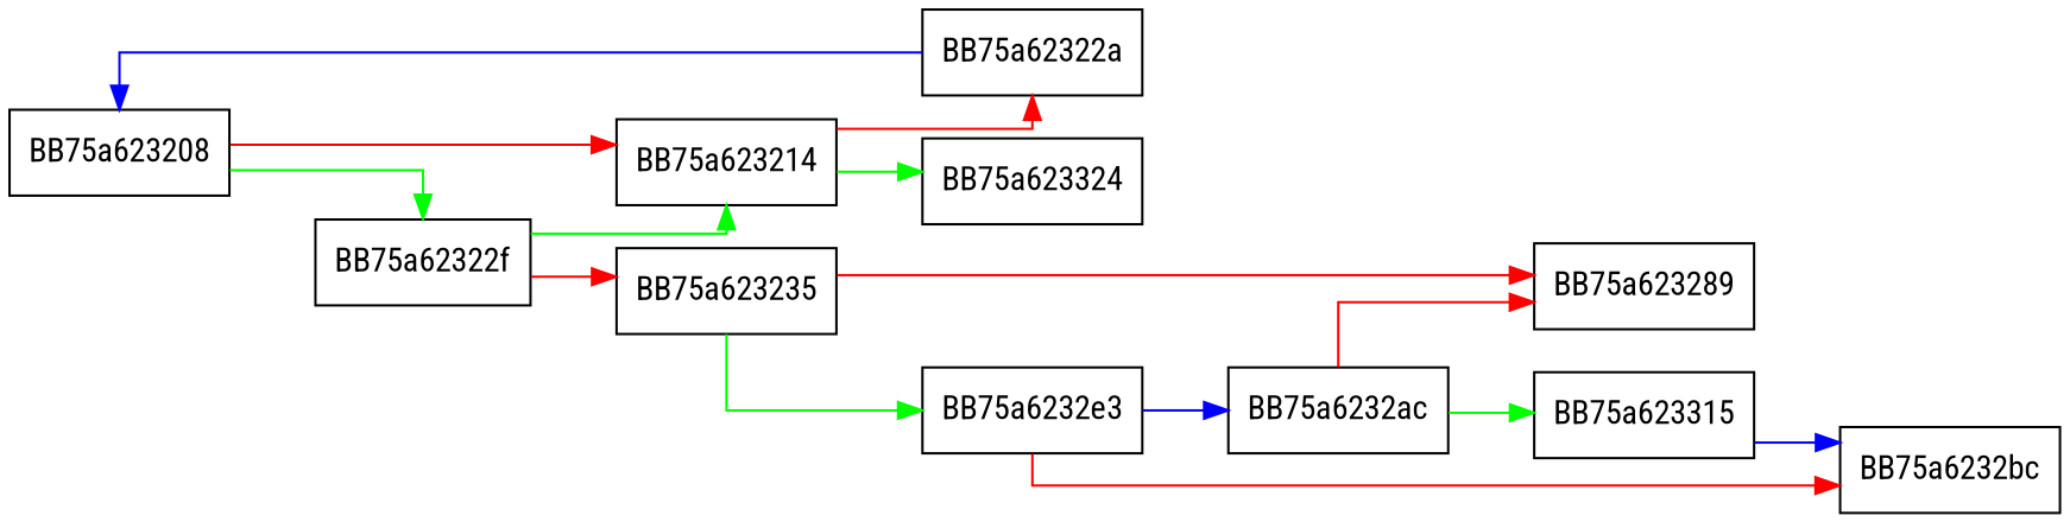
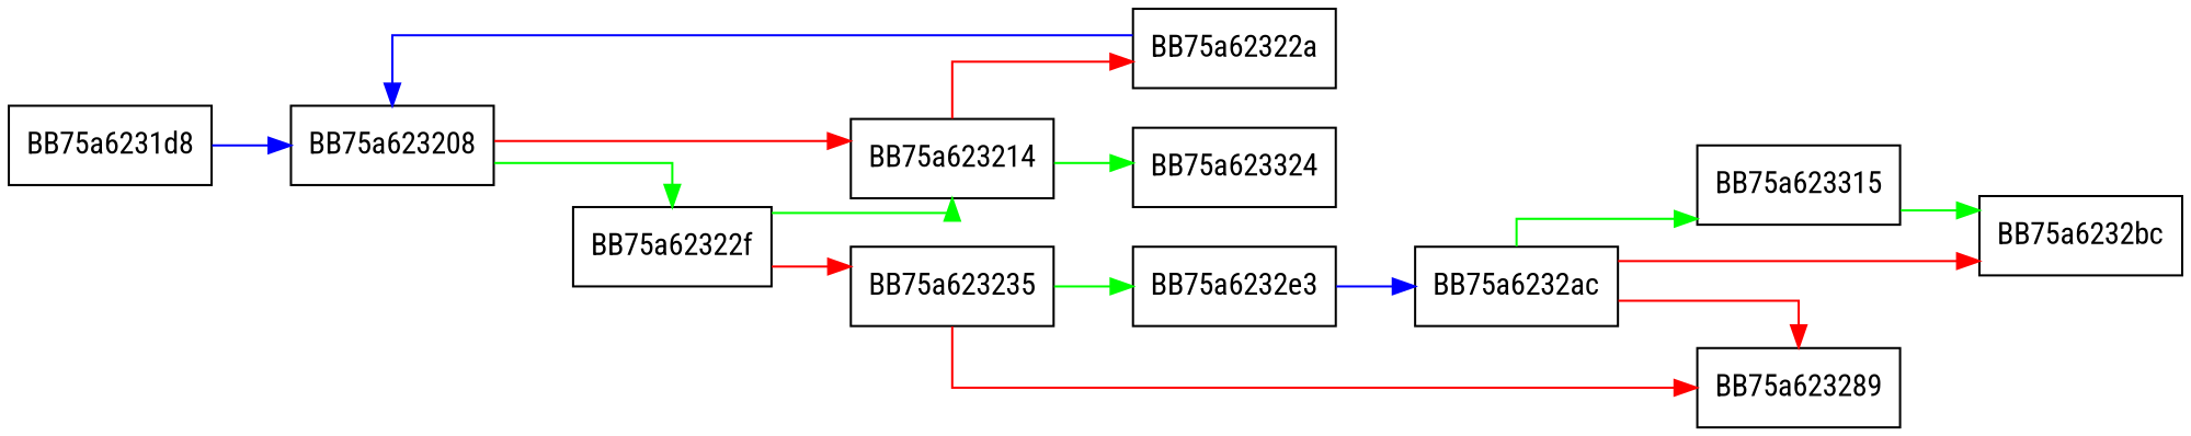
  digraph {
    fontname="Roboto Condensed"
    rankdir=LR
    splines=ortho
    node [fontname="Roboto Condensed" shape=box]
    edge [color=red fontname="Roboto Condensed"]
+   BB75a6231d8
    BB75a623208
    BB75a62322f
    BB75a623214
    BB75a623235
    BB75a623324
    BB75a62322a
    BB75a6232e3
    BB75a623289
    BB75a6232ac
    BB75a623315
    BB75a6232bc
+   BB75a6231d8 -> BB75a623208 [color=blue]
    BB75a623208 -> BB75a62322f [color=green]
    BB75a623208 -> BB75a623214
    BB75a62322f -> BB75a623214 [color=green]
    BB75a62322f -> BB75a623235
    BB75a623214 -> BB75a623324 [color=green]
    BB75a623214 -> BB75a62322a
    BB75a623235 -> BB75a6232e3 [color=green]
    BB75a623235 -> BB75a623289
    BB75a62322a -> BB75a623208 [color=blue]
    BB75a6232e3 -> BB75a6232ac [color=blue]
    BB75a6232ac -> BB75a623289
    BB75a6232ac -> BB75a623315 [color=green]
-   BB75a6232e3 -> BB75a6232bc
-   BB75a623315 -> BB75a6232bc [color=blue]
+   BB75a6232ac -> BB75a6232bc
+   BB75a623315 -> BB75a6232bc [color=green]
  }
